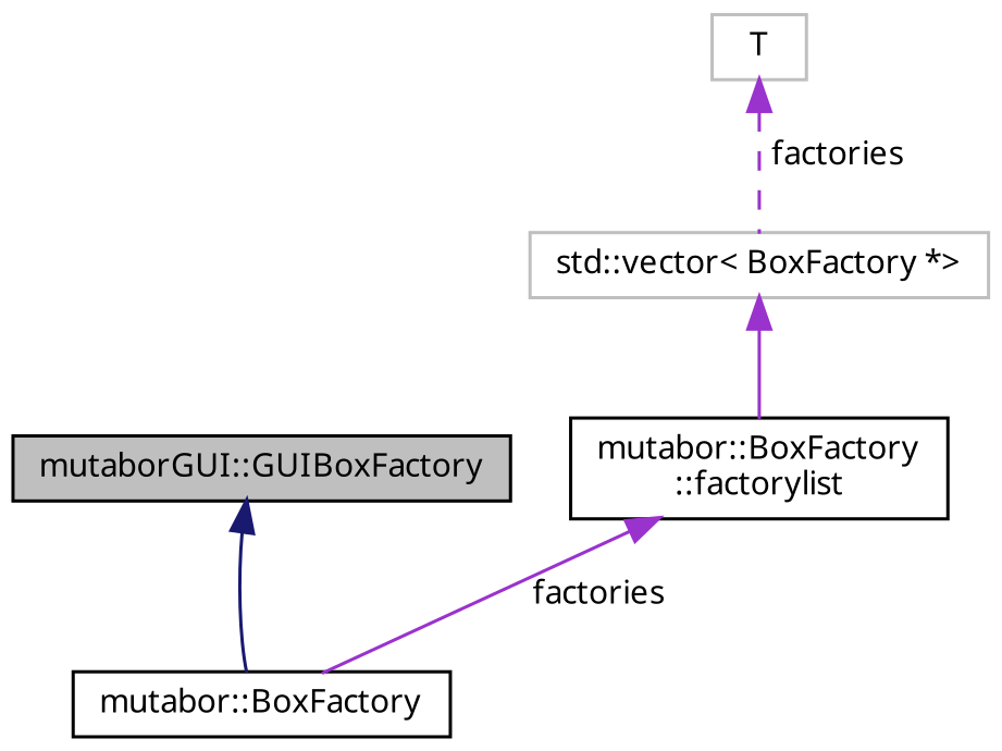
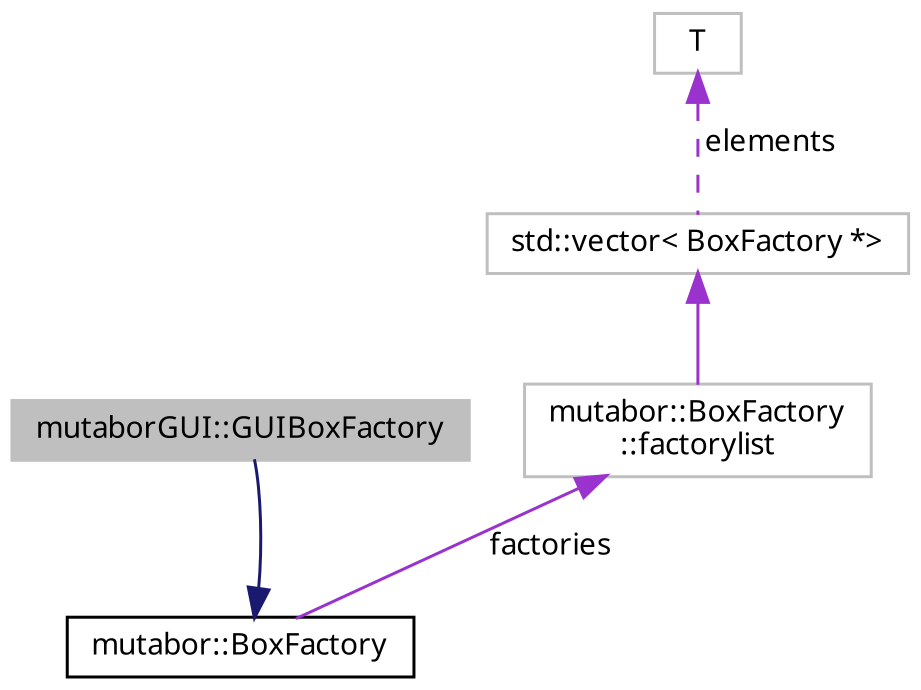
  digraph {
    node [color=black fillcolor=white fontname=Sans fontsize=10 shape=record style=filled]
    edge [color=darkorchid3 dir=back fontname=Sans fontsize=10 labelfontname=Sans labelfontsize=10 style=solid]
-   n1 [fillcolor=grey75 fontcolor=black height=0.2 label="mutaborGUI::GUIBoxFactory" width=0.4]
+   n1 [color=grey75 fillcolor=grey75 fontcolor=black height=0.2 label="mutaborGUI::GUIBoxFactory" width=0.4]
    n2 [height=0.2 label="mutabor::BoxFactory" width=0.4]
-   n3 [height=0.2 label="mutabor::BoxFactory\l::factorylist" width=0.4]
+   n3 [color=grey75 height=0.2 label="mutabor::BoxFactory\l::factorylist" width=0.4]
    n4 [color=grey75 height=0.2 label="std::vector\< BoxFactory *\>" width=0.4]
    n5 [color=grey75 height=0.2 label=T width=0.4]
-   n1 -> n2 [color=midnightblue]
+   n2 -> n1 [color=midnightblue]
    n3 -> n2 [label=" factories"]
    n4 -> n3
-   n5 -> n4 [label=" factories" style=dashed]
+   n5 -> n4 [label=" elements" style=dashed]
  }
